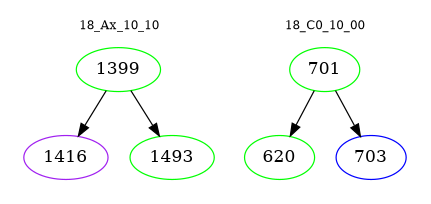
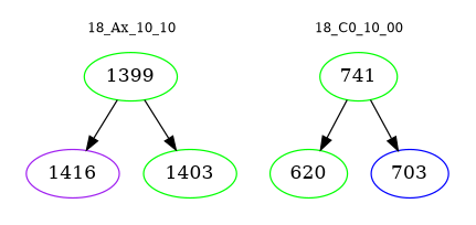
  digraph {
    node [color=green]
    edge [color=black]
    n1 [label=1399]
    n2 [color=purple label=1416]
-   n3 [label=1493]
-   n4 [label=701]
+   n3 [label=1403]
+   n4 [label=741]
    n5 [label=620]
    n6 [color=blue label=703]
    subgraph cluster_1 {
      color=white
      fontsize=10
      label="18_Ax_10_10"
      n1
      n2
      n3
    }
    subgraph cluster_2 {
      color=white
      fontsize=10
      label="18_C0_10_00"
      n4
      n5
      n6
    }
    n1 -> n2
    n1 -> n3
    n4 -> n5
    n4 -> n6
  }
